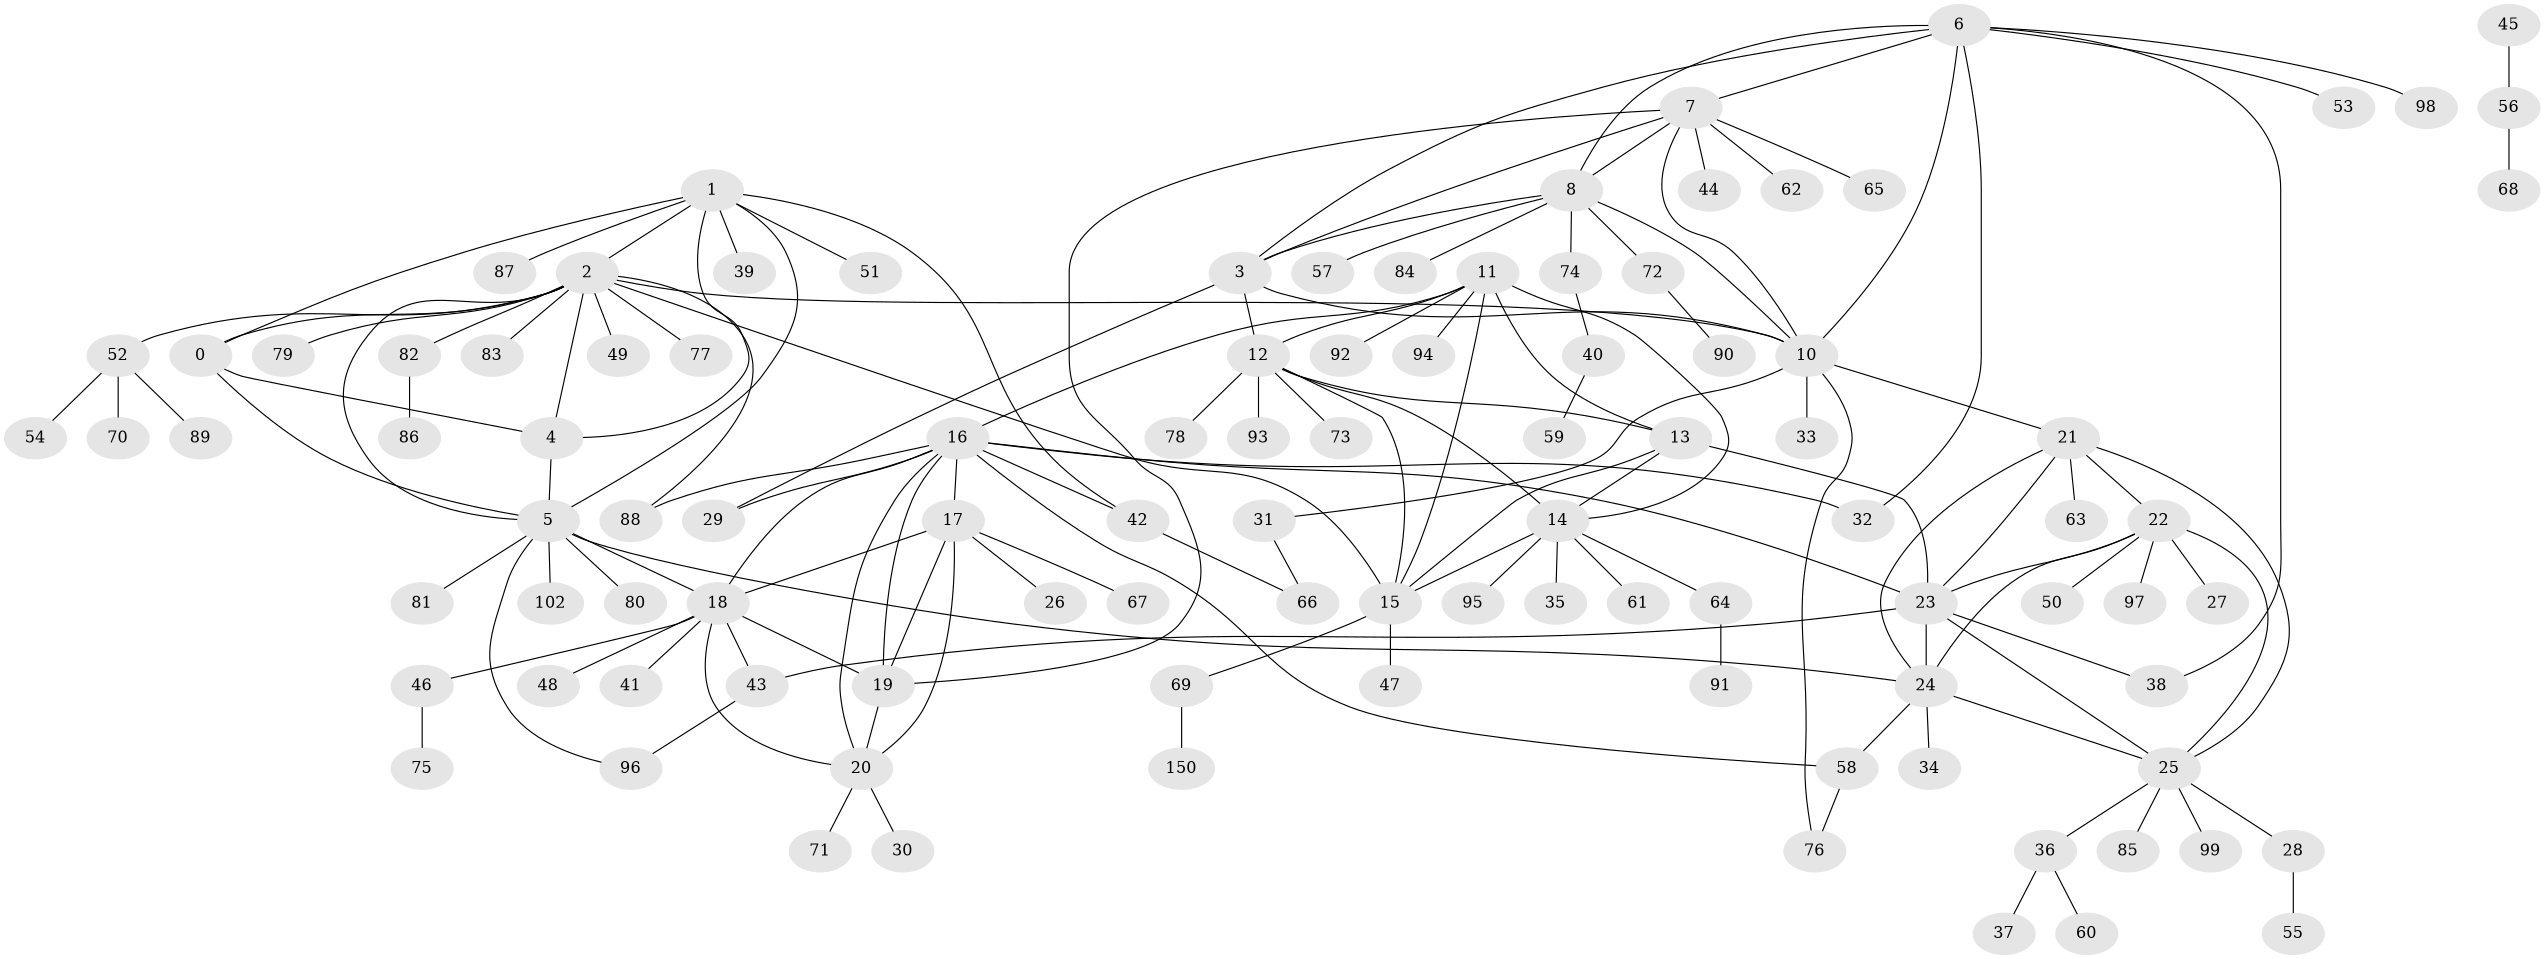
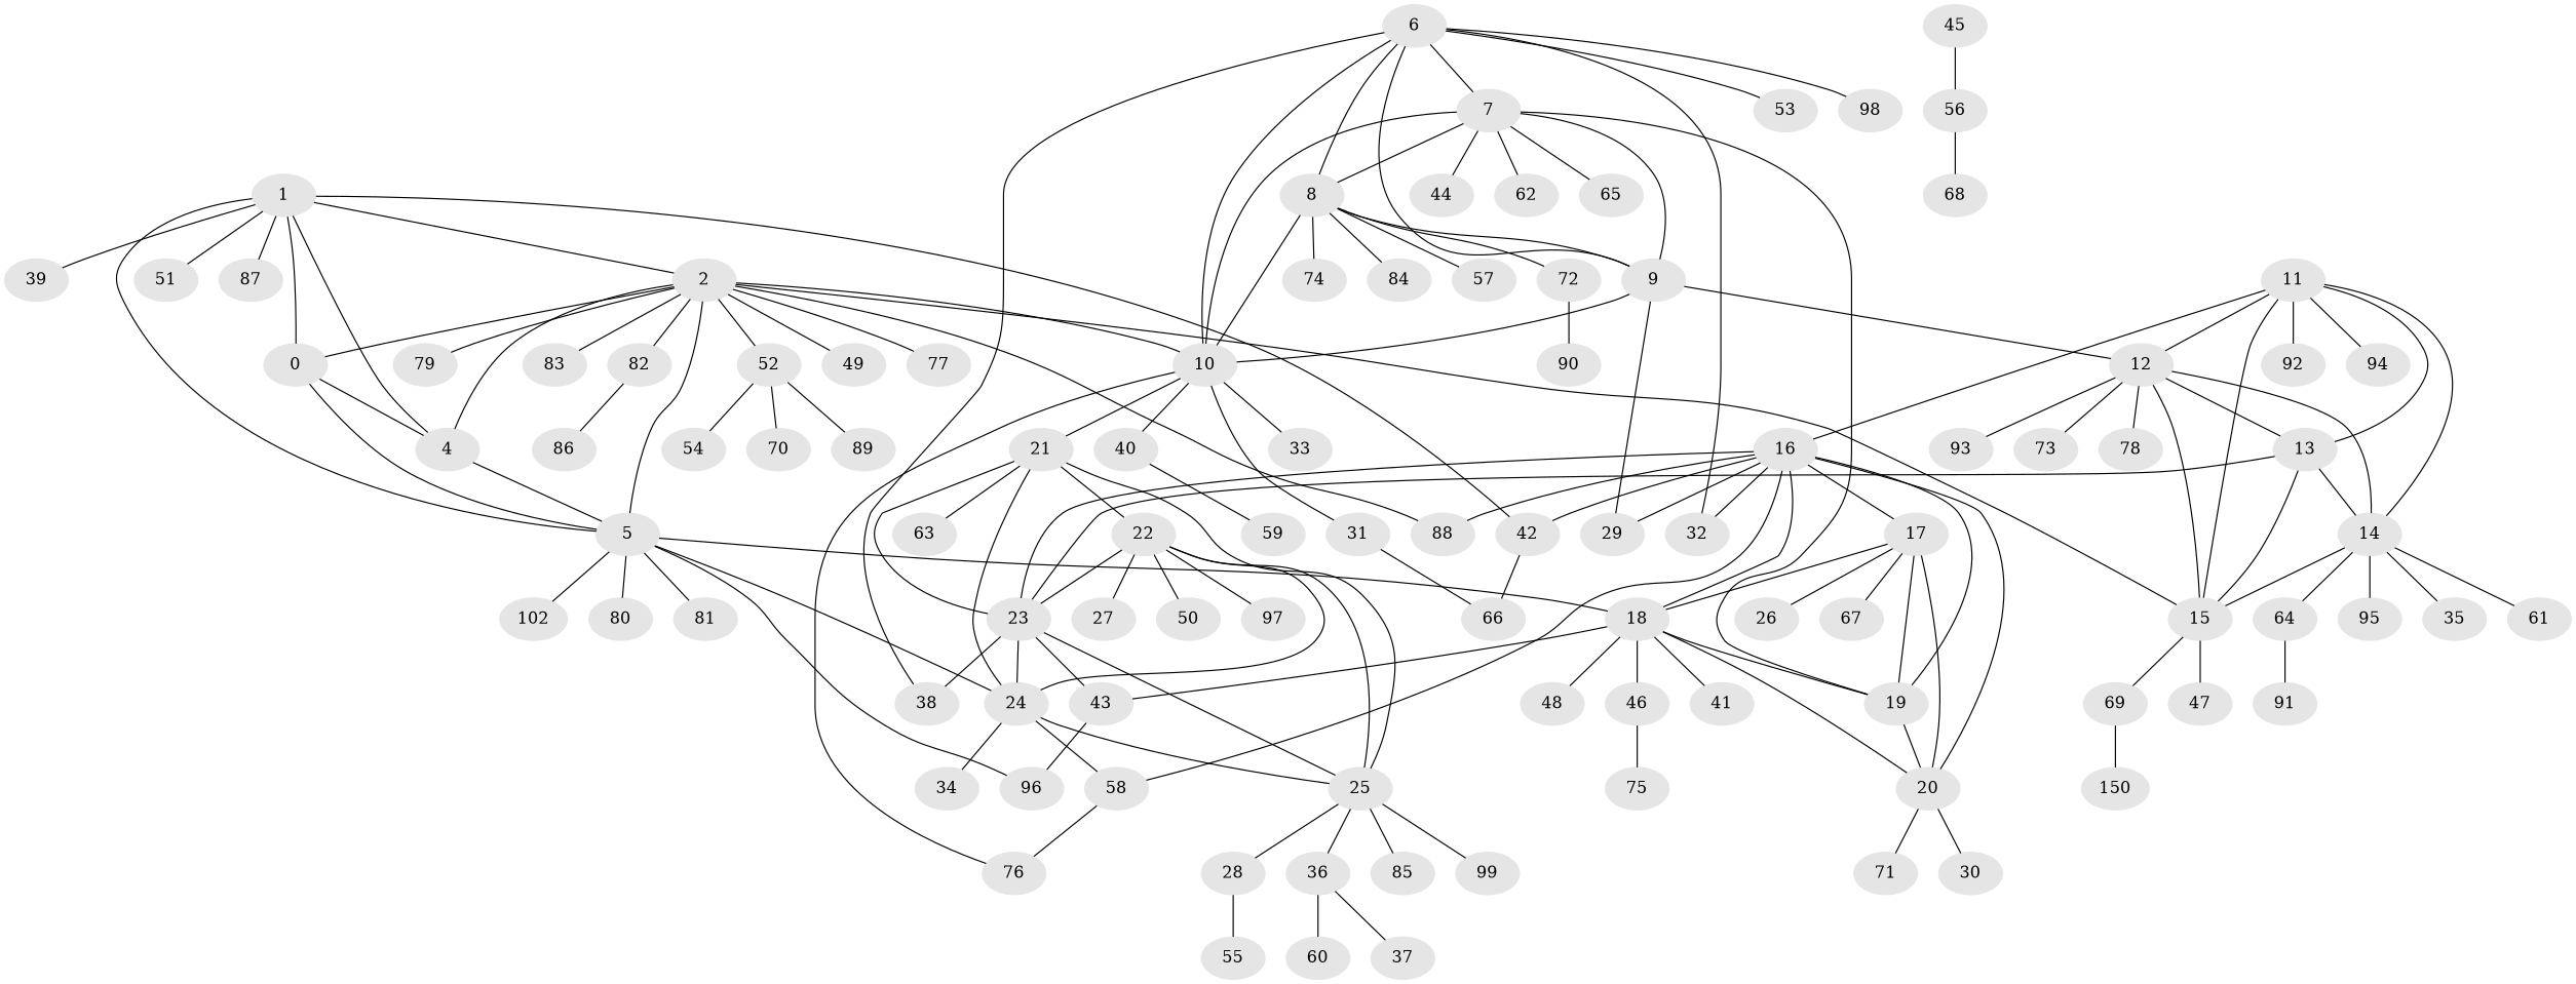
  graph {
    node [color=gray90 style=filled]
    1
    2
    n3 [label=0]
    4
    5
    39
    42
    51
    87
    10
    15
    49
    52
    77
    79
    82
    83
    88
    18
    24
    80
    81
    96
    n24 [label=102]
    66
    45
    56
    21
    31
    33
    40
    76
    47
    69
    54
    70
    89
    86
    19
    20
    41
    43
    46
    48
    58
    25
    34
    6
    7
    8
-   9 [label=3]
+   9
    32
    38
    53
    98
    44
    62
    65
    57
    72
    74
    84
    12
    29
    90
    13
    14
    73
    78
    93
    23
    22
    63
    59
    11
    16
    92
    94
    35
    61
    64
    95
    17
    91
    n85 [label=150]
    26
    67
    30
    71
    75
    27
    50
    97
    28
    36
    85
    99
    55
    37
    60
    68
    1 -- 2
    1 -- n3
    1 -- 4
    1 -- 5
    1 -- 39
    1 -- 42
    1 -- 51
    1 -- 87
    2 -- n3
    2 -- 4
    2 -- 5
    2 -- 10
    2 -- 15
    2 -- 49
    2 -- 52
    2 -- 77
    2 -- 79
    2 -- 82
    2 -- 83
    2 -- 88
    n3 -- 4
    n3 -- 5
    4 -- 5
    5 -- 18
    5 -- 24
    5 -- 80
    5 -- 81
    5 -- 96
    5 -- n24
    42 -- 66
    10 -- 21
    10 -- 31
    10 -- 33
-   74 -- 40
+   10 -- 40
    10 -- 76
    15 -- 47
    15 -- 69
    52 -- 54
    52 -- 70
    52 -- 89
    82 -- 86
    18 -- 19
    18 -- 20
    18 -- 41
    18 -- 43
    18 -- 46
    18 -- 48
    24 -- 58
    24 -- 25
    24 -- 34
    45 -- 56
    56 -- 68
    21 -- 24
    21 -- 25
    21 -- 23
    21 -- 22
    21 -- 63
    31 -- 66
    40 -- 59
    69 -- n85
    19 -- 20
    20 -- 30
    20 -- 71
    43 -- 96
    46 -- 75
    58 -- 76
    25 -- 28
    25 -- 36
    25 -- 85
    25 -- 99
    6 -- 10
    6 -- 7
    6 -- 8
    6 -- 9
    6 -- 32
    6 -- 38
    6 -- 53
    6 -- 98
    7 -- 10
    7 -- 19
    7 -- 8
    7 -- 9
    7 -- 44
    7 -- 62
    7 -- 65
    8 -- 10
    8 -- 9
    8 -- 57
    8 -- 72
    8 -- 74
    8 -- 84
    9 -- 10
    9 -- 12
    9 -- 29
    72 -- 90
    12 -- 15
    12 -- 13
    12 -- 14
    12 -- 73
    12 -- 78
    12 -- 93
    13 -- 15
    13 -- 14
    13 -- 23
    14 -- 15
    14 -- 35
    14 -- 61
    14 -- 64
    14 -- 95
    23 -- 24
    23 -- 43
    23 -- 25
    23 -- 38
    22 -- 24
    22 -- 25
    22 -- 23
    22 -- 27
    22 -- 50
    22 -- 97
    11 -- 15
    11 -- 12
    11 -- 13
    11 -- 14
    11 -- 16
    11 -- 92
    11 -- 94
    16 -- 42
    16 -- 88
    16 -- 18
    16 -- 19
    16 -- 20
    16 -- 58
    16 -- 32
    16 -- 29
    16 -- 23
    16 -- 17
    64 -- 91
    17 -- 18
    17 -- 19
    17 -- 20
    17 -- 26
    17 -- 67
    28 -- 55
    36 -- 37
    36 -- 60
  }
